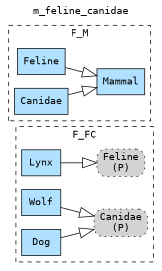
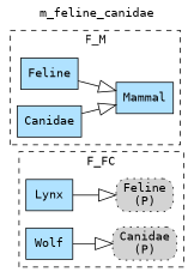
  digraph {
    fontname="DejaVu Sans Mono"
    label=m_feline_canidae
    labelfontsize=12
    labelloc=tl
    rankdir=LR
    node [fillcolor=lightskyblue1 fontname="DejaVu Sans Mono" shape=record style=filled]
    edge [arrowhead=onormal arrowsize=2.0 fontname="DejaVu Sans Mono"]
    n1 [fillcolor=lightgray label=<Feline<br/>(P)> shape=box style="rounded,filled,dotted"]
    n2 [fillcolor=lightgray label=<Canidae<br/>(P)> shape=box style="rounded,filled,dotted"]
    n3 [label=Lynx]
    n4 [label=Wolf]
-   n5 [label=Dog]
    n6 [label=Feline]
    n7 [label=Mammal]
    n8 [label=Canidae]
    subgraph cluster_1 {
      label=F_FC
      style=dashed
      n1
      n2
      n3
      n4
-     n5
    }
    subgraph cluster_2 {
      label=F_M
      style=dashed
      n6
      n7
      n8
    }
    n3 -> n1
    n4 -> n2
-   n5 -> n2
    n6 -> n7
    n8 -> n7
  }
